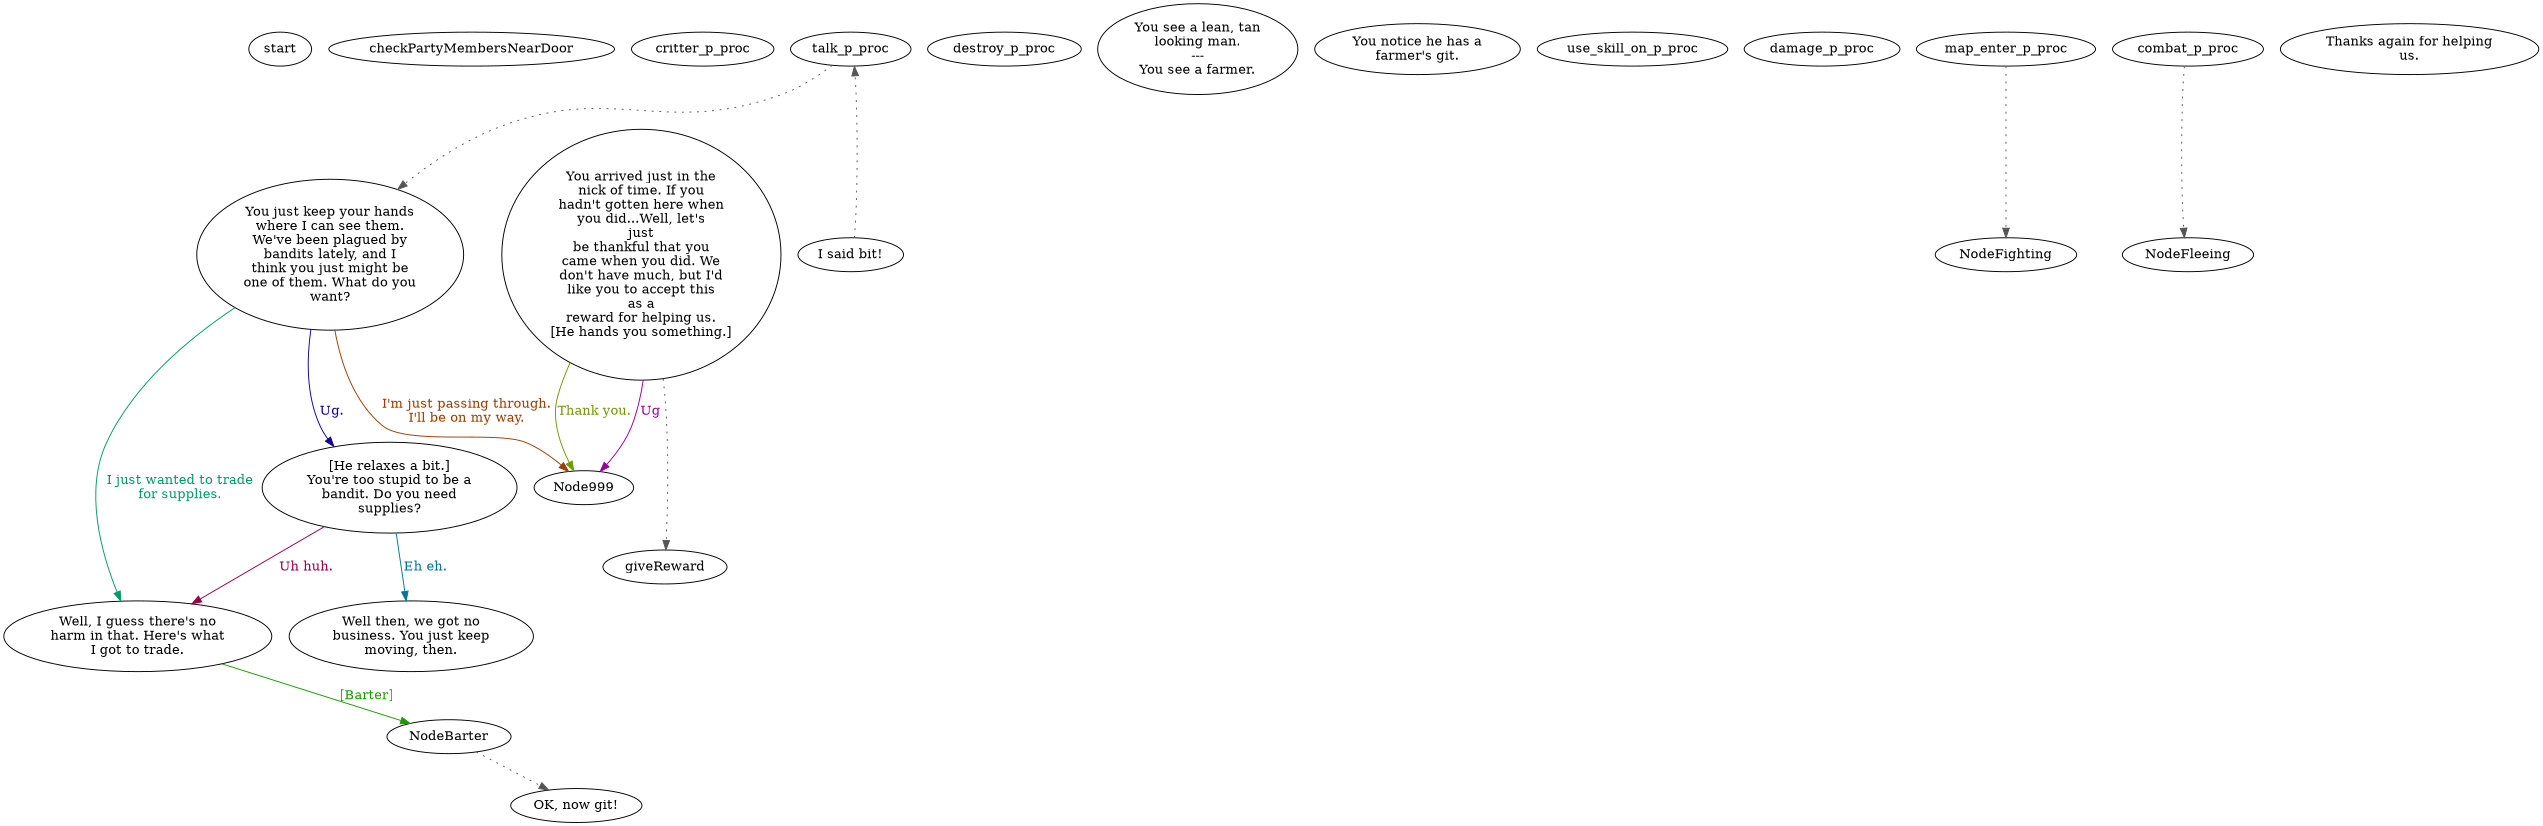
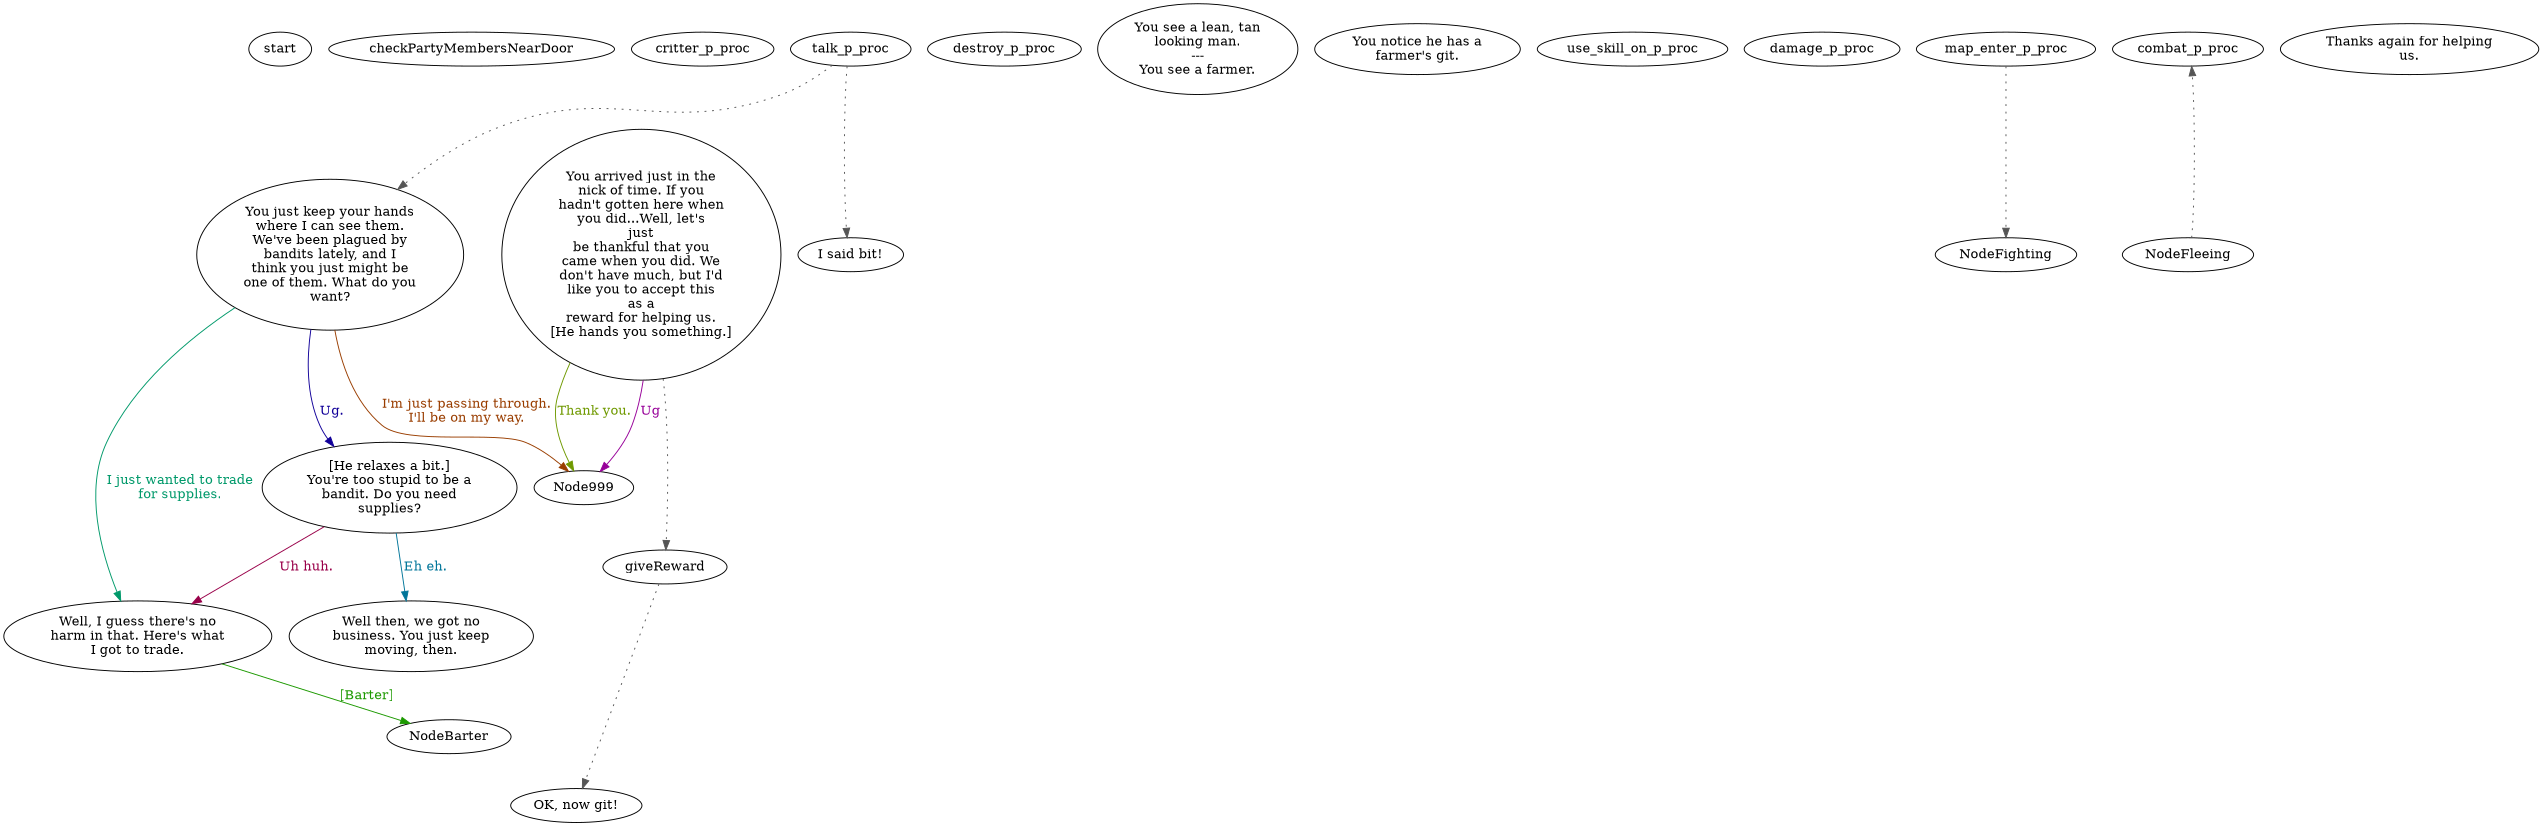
  digraph {
    node [color="#000000" fillcolor="#FFFFFF" style=filled]
    edge [color="#555555"]
    start
    checkPartyMembersNearDoor
    critter_p_proc
    n4 [label="You just keep your hands\nwhere I can see them.\nWe've been plagued by\nbandits lately, and I\nthink you just might be\none of them. What do you\nwant?"]
    talk_p_proc
    n6 [label="I said bit!"]
    Node999
    n8 [label="Well, I guess there's no\nharm in that. Here's what\nI got to trade."]
    n9 [label="[He relaxes a bit.]\nYou're too stupid to be a\nbandit. Do you need\nsupplies?"]
    NodeBarter
    n11 [label="Well then, we got no\nbusiness. You just keep\nmoving, then."]
    destroy_p_proc
    n13 [label="You see a lean, tan\nlooking man.\n---\nYou see a farmer."]
    n14 [label="You notice he has a\nfarmer's git."]
    use_skill_on_p_proc
    damage_p_proc
    map_enter_p_proc
    NodeFighting
    combat_p_proc
    NodeFleeing
    n21 [label="You arrived just in the\nnick of time. If you\nhadn't gotten here when\nyou did...Well, let's\njust\nbe thankful that you\ncame when you did. We\ndon't have much, but I'd\nlike you to accept this\nas a\nreward for helping us.\n[He hands you something.]"]
    giveReward
    n23 [label="Thanks again for helping\nus."]
    n24 [label="OK, now git!"]
    n4 -> Node999 [color="#993D00" fontcolor="#993D00" label="I'm just passing through.\nI'll be on my way."]
    n4 -> n8 [color="#00996A" fontcolor="#00996A" label="I just wanted to trade\nfor supplies."]
    n4 -> n9 [color="#110099" fontcolor="#110099" label="Ug."]
    talk_p_proc -> n4 [style=dotted]
-   n6 -> talk_p_proc [style=dotted]
+   talk_p_proc -> n6 [style=dotted]
    n8 -> NodeBarter [color="#1C9900" fontcolor="#1C9900" label="[Barter]"]
    n9 -> n8 [color="#990049" fontcolor="#990049" label="Uh huh."]
    n9 -> n11 [color="#007599" fontcolor="#007599" label="Eh eh."]
-   NodeBarter -> n24 [style=dotted]
+   giveReward -> n24 [style=dotted]
    map_enter_p_proc -> NodeFighting [style=dotted]
-   combat_p_proc -> NodeFleeing [style=dotted]
+   NodeFleeing -> combat_p_proc [style=dotted]
    n21 -> Node999 [color="#6F9900" fontcolor="#6F9900" label="Thank you."]
    n21 -> Node999 [color="#970099" fontcolor="#970099" label=Ug]
    n21 -> giveReward [style=dotted]
  }
